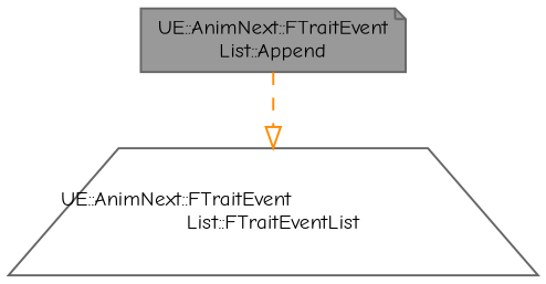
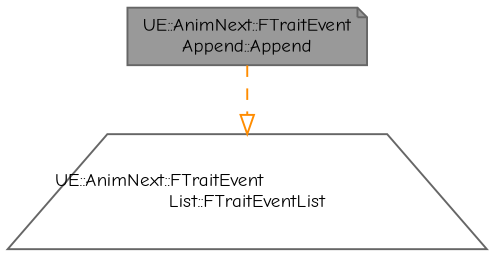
  digraph {
    rankdir=TB
    fontname="Comic Neue"
    node [fontname="Comic Neue" fontsize=10 style=filled]
-   n1 [color=gray40 fillcolor=grey60 fontcolor=black height=0.2 label="UE::AnimNext::FTraitEvent\lList::Append" shape=note width=0.4]
+   n1 [color=gray40 fillcolor=grey60 fontcolor=black height=0.2 label="UE::AnimNext::FTraitEvent\lAppend::Append" shape=note width=0.4]
    n2 [color=grey40 fillcolor=white height=0.2 label="UE::AnimNext::FTraitEvent\lList::FTraitEventList" shape=trapezium width=0.4]
    n1 -> n2 [color=darkorange fontname="Comic Neue" fontsize=10 labelfontname=Helvetica labelfontsize=10 style=dashed arrowhead=onormal]
  }
